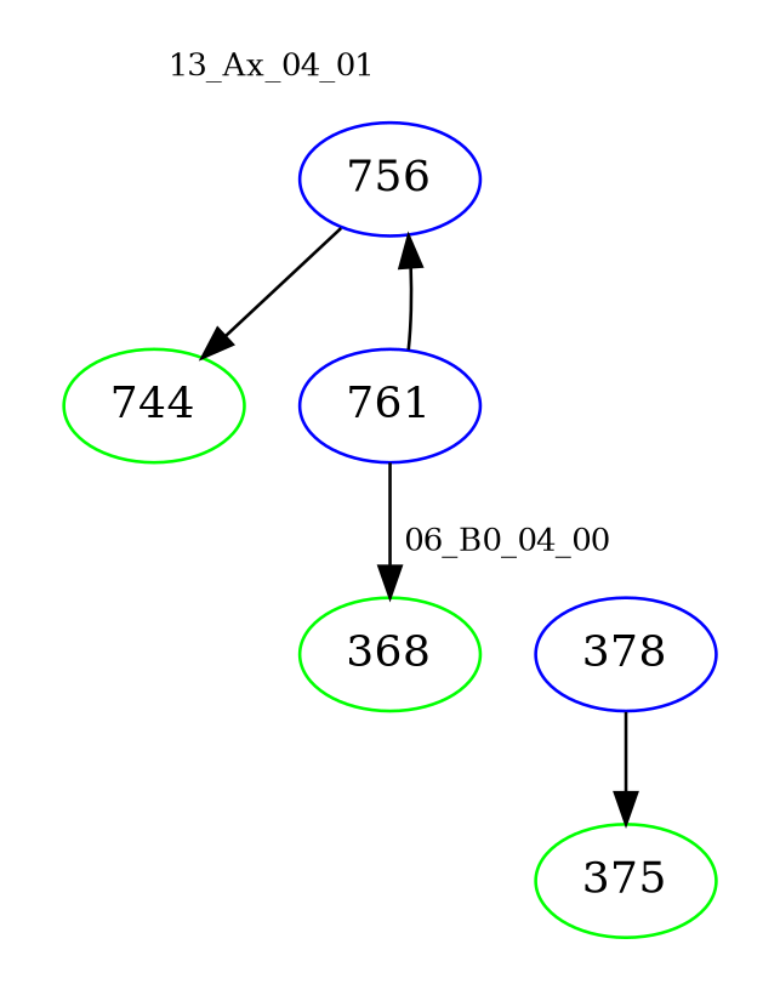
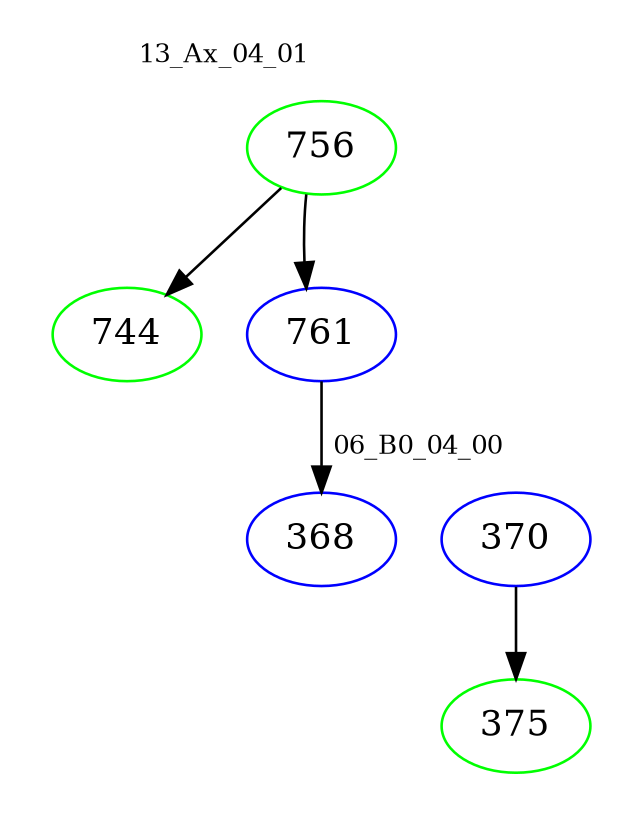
  digraph {
    node [color=blue]
    edge [color=black]
-   n1 [label=756]
+   n1 [color=green label=756]
    n2 [color=green label=744]
    n3 [label=761]
-   n4 [label=378]
-   n5 [color=green label=368]
+   n4 [label=370]
+   n5 [label=368]
    n6 [color=green label=375]
    subgraph cluster_1 {
      color=white
      fontsize=10
      label="13_Ax_04_01"
      n1
      n2
      n3
    }
    subgraph cluster_2 {
      color=white
      fontsize=10
      label="06_B0_04_00"
      n4
      n5
      n6
    }
    n1 -> n2
-   n3 -> n1
+   n1 -> n3
    n3 -> n5
    n4 -> n6
  }
